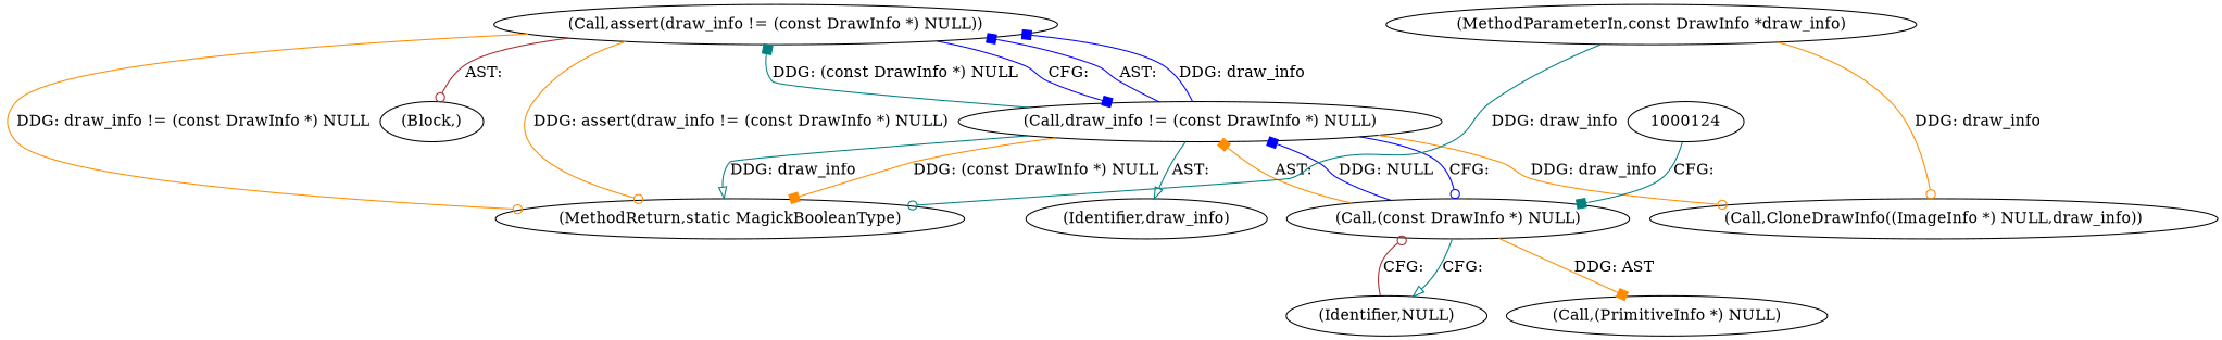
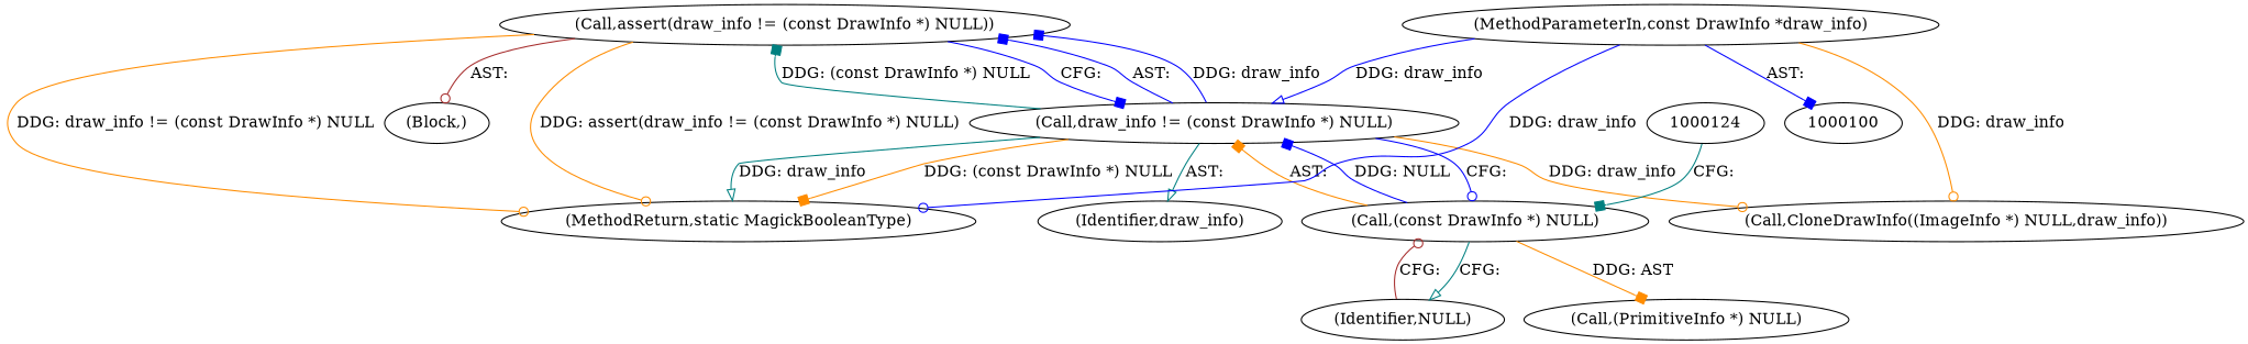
  digraph {
    edge [arrowhead=box color=blue]
    n1 [label="(Call,assert(draw_info != (const DrawInfo *) NULL))"]
    n2 [label="(Call,draw_info != (const DrawInfo *) NULL)"]
    n3 [label="(Block,)"]
    n4 [label="(MethodReturn,static MagickBooleanType)"]
    n5 [label="(Call,(const DrawInfo *) NULL)"]
    n6 [label="(Call,CloneDrawInfo((ImageInfo *) NULL,draw_info))"]
    n7 [label="(Identifier,draw_info)"]
    n8 [label="(Identifier,NULL)"]
    n9 [label="(Call,(PrimitiveInfo *) NULL)"]
    n10 [label="(MethodParameterIn,const DrawInfo *draw_info)"]
+   1000100
    1000124
    n1 -> n2 [label="CFG: "]
    n1 -> n3 [arrowhead=odot color=brown label="AST: "]
    n1 -> n4 [arrowhead=odot color=darkorange label="DDG: draw_info != (const DrawInfo *) NULL"]
    n1 -> n4 [arrowhead=odot color=darkorange label="DDG: assert(draw_info != (const DrawInfo *) NULL)"]
    n2 -> n1 [label="AST: "]
    n2 -> n1 [label="DDG: draw_info"]
    n2 -> n1 [color=teal label="DDG: (const DrawInfo *) NULL"]
    n2 -> n4 [color=darkorange label="DDG: (const DrawInfo *) NULL"]
    n2 -> n4 [arrowhead=onormal color=teal label="DDG: draw_info"]
    n2 -> n5 [arrowhead=odot label="CFG: "]
    n2 -> n6 [arrowhead=odot color=darkorange label="DDG: draw_info"]
    n2 -> n7 [arrowhead=onormal color=teal label="AST: "]
    n5 -> n2 [color=darkorange label="AST: "]
    n5 -> n2 [label="DDG: NULL"]
    n5 -> n8 [arrowhead=onormal color=teal label="CFG: "]
    n5 -> n9 [color=darkorange label="DDG: AST"]
    n8 -> n5 [arrowhead=odot color=brown label="CFG: "]
-   n10 -> n4 [arrowhead=odot color=teal label="DDG: draw_info"]
+   n10 -> n2 [arrowhead=onormal label="DDG: draw_info"]
+   n10 -> n4 [arrowhead=odot label="DDG: draw_info"]
    n10 -> n6 [arrowhead=odot color=darkorange label="DDG: draw_info"]
+   n10 -> 1000100 [label="AST: "]
    1000124 -> n5 [color=teal label="CFG: "]
  }
